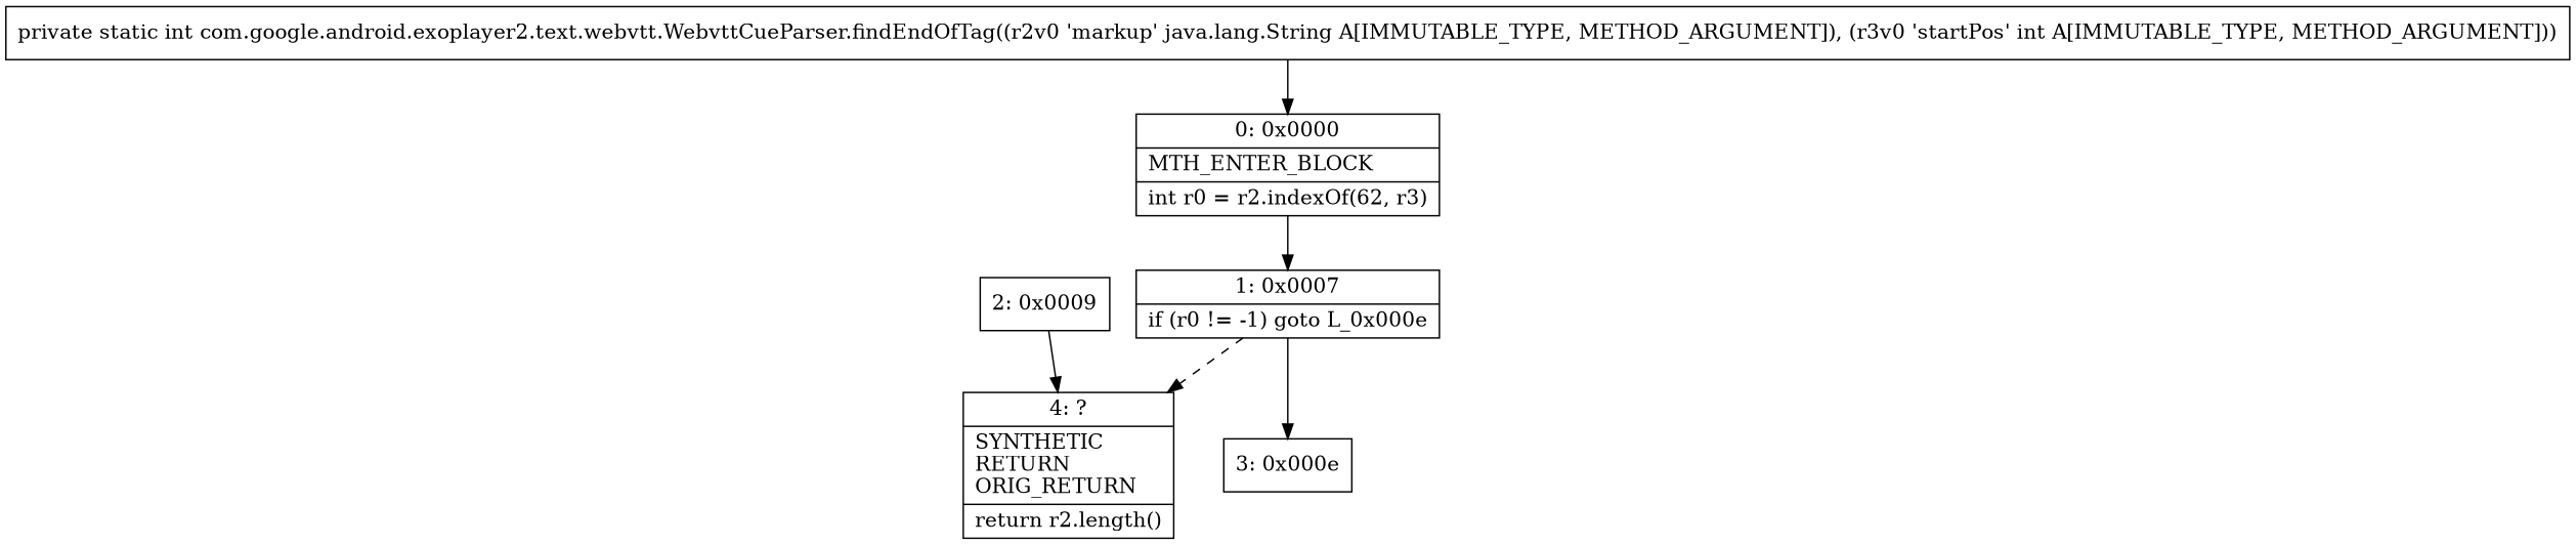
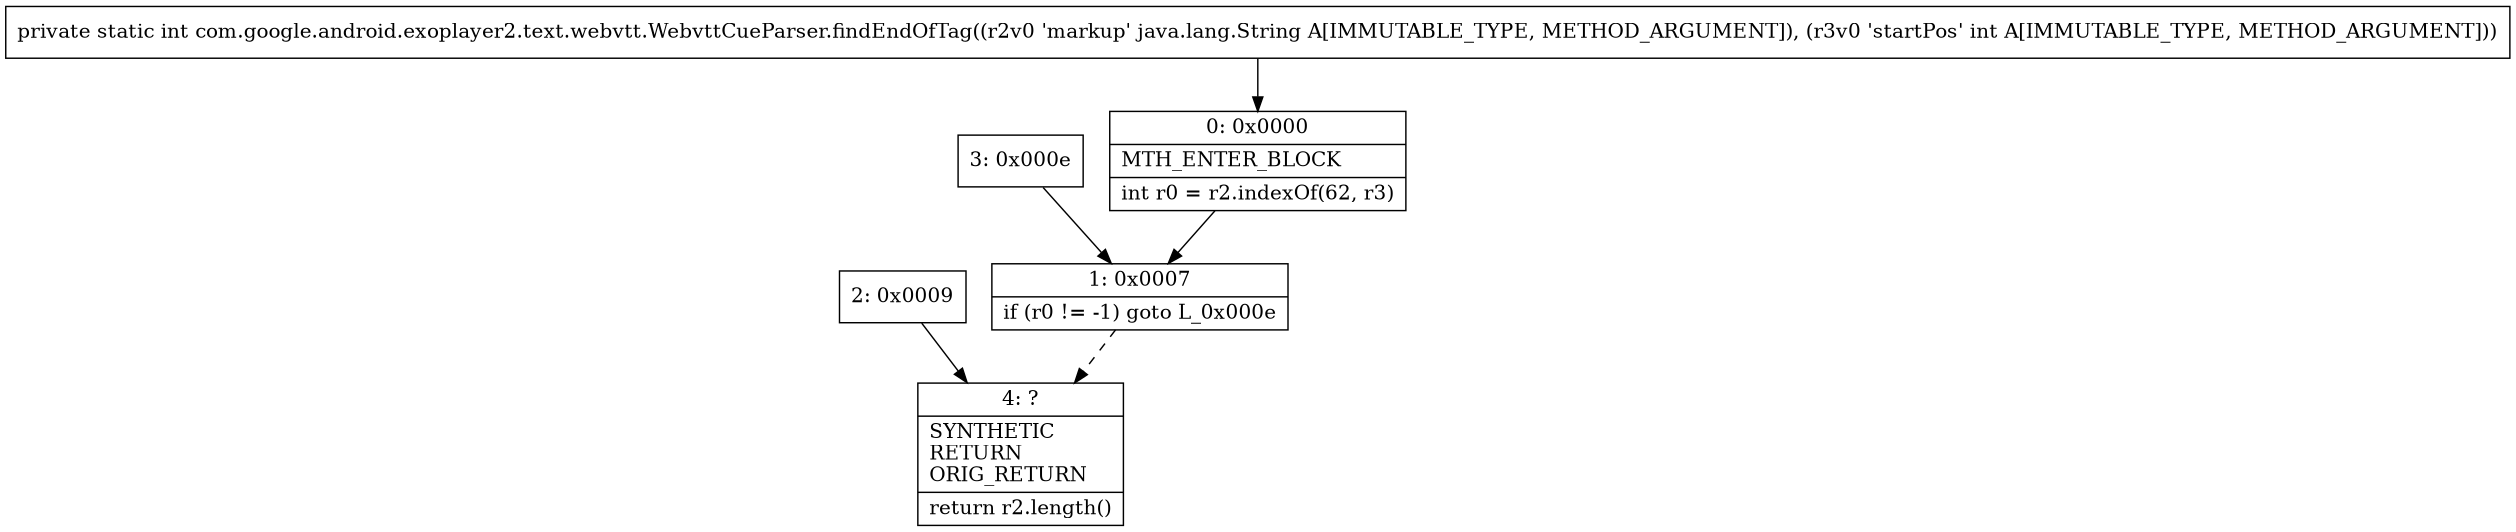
  digraph {
    node [shape=record]
    n1 [label="{0\:\ 0x0000|MTH_ENTER_BLOCK\l|int r0 = r2.indexOf(62, r3)\l}"]
    n2 [label="{1\:\ 0x0007|if (r0 != \-1) goto L_0x000e\l}"]
    n3 [label="{3\:\ 0x000e}"]
    n4 [label="{4\:\ ?|SYNTHETIC\lRETURN\lORIG_RETURN\l|return r2.length()\l}"]
    n5 [label="{2\:\ 0x0009}"]
    n6 [label="{private static int com.google.android.exoplayer2.text.webvtt.WebvttCueParser.findEndOfTag((r2v0 'markup' java.lang.String A[IMMUTABLE_TYPE, METHOD_ARGUMENT]), (r3v0 'startPos' int A[IMMUTABLE_TYPE, METHOD_ARGUMENT])) }"]
    n1 -> n2
-   n2 -> n3
+   n3 -> n2
    n2 -> n4 [style=dashed]
    n5 -> n4
    n6 -> n1
  }
